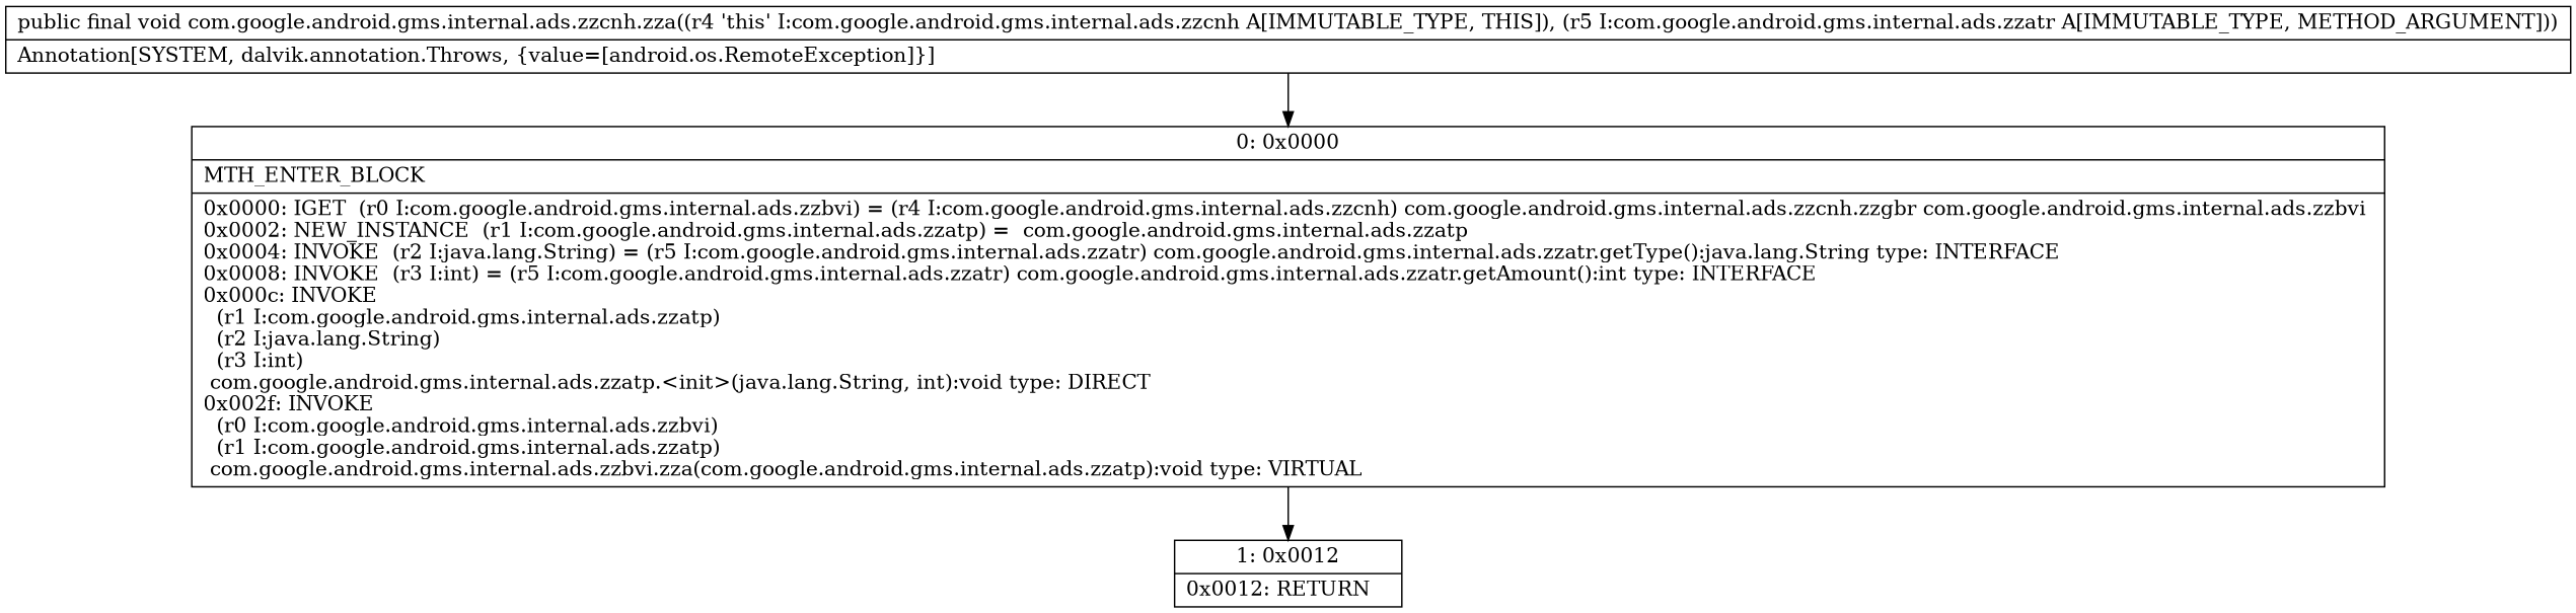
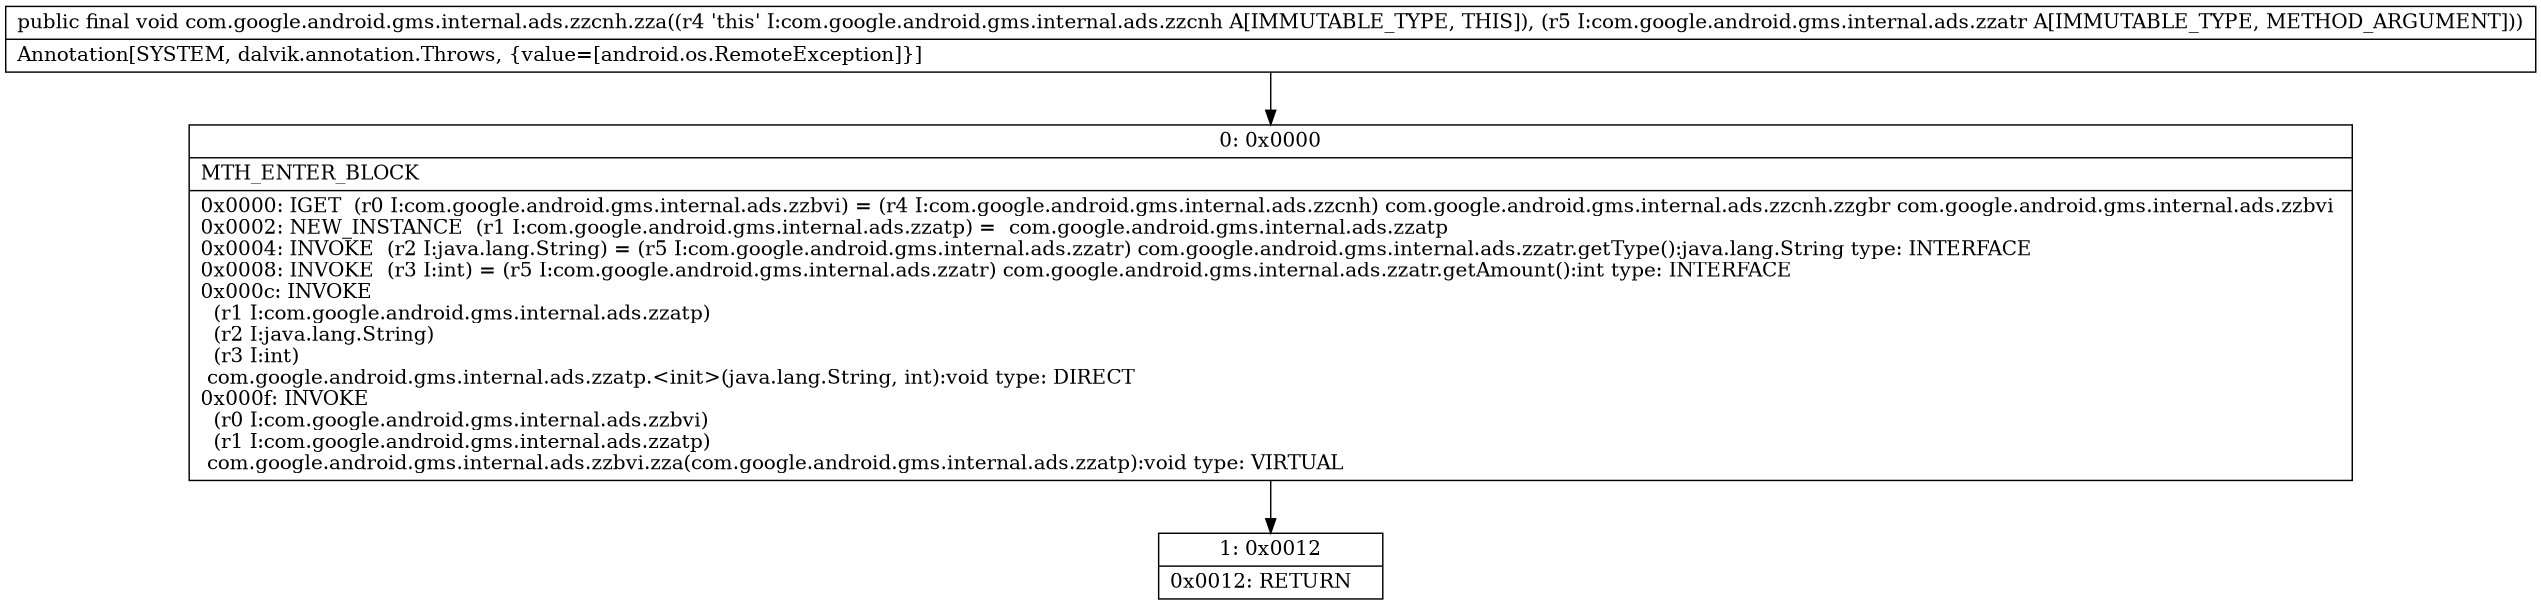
  digraph {
    node [shape=record]
-   n1 [label="{0\:\ 0x0000|MTH_ENTER_BLOCK\l|0x0000: IGET  (r0 I:com.google.android.gms.internal.ads.zzbvi) = (r4 I:com.google.android.gms.internal.ads.zzcnh) com.google.android.gms.internal.ads.zzcnh.zzgbr com.google.android.gms.internal.ads.zzbvi \l0x0002: NEW_INSTANCE  (r1 I:com.google.android.gms.internal.ads.zzatp) =  com.google.android.gms.internal.ads.zzatp \l0x0004: INVOKE  (r2 I:java.lang.String) = (r5 I:com.google.android.gms.internal.ads.zzatr) com.google.android.gms.internal.ads.zzatr.getType():java.lang.String type: INTERFACE \l0x0008: INVOKE  (r3 I:int) = (r5 I:com.google.android.gms.internal.ads.zzatr) com.google.android.gms.internal.ads.zzatr.getAmount():int type: INTERFACE \l0x000c: INVOKE  \l  (r1 I:com.google.android.gms.internal.ads.zzatp)\l  (r2 I:java.lang.String)\l  (r3 I:int)\l com.google.android.gms.internal.ads.zzatp.\<init\>(java.lang.String, int):void type: DIRECT \l0x002f: INVOKE  \l  (r0 I:com.google.android.gms.internal.ads.zzbvi)\l  (r1 I:com.google.android.gms.internal.ads.zzatp)\l com.google.android.gms.internal.ads.zzbvi.zza(com.google.android.gms.internal.ads.zzatp):void type: VIRTUAL \l}"]
+   n1 [label="{0\:\ 0x0000|MTH_ENTER_BLOCK\l|0x0000: IGET  (r0 I:com.google.android.gms.internal.ads.zzbvi) = (r4 I:com.google.android.gms.internal.ads.zzcnh) com.google.android.gms.internal.ads.zzcnh.zzgbr com.google.android.gms.internal.ads.zzbvi \l0x0002: NEW_INSTANCE  (r1 I:com.google.android.gms.internal.ads.zzatp) =  com.google.android.gms.internal.ads.zzatp \l0x0004: INVOKE  (r2 I:java.lang.String) = (r5 I:com.google.android.gms.internal.ads.zzatr) com.google.android.gms.internal.ads.zzatr.getType():java.lang.String type: INTERFACE \l0x0008: INVOKE  (r3 I:int) = (r5 I:com.google.android.gms.internal.ads.zzatr) com.google.android.gms.internal.ads.zzatr.getAmount():int type: INTERFACE \l0x000c: INVOKE  \l  (r1 I:com.google.android.gms.internal.ads.zzatp)\l  (r2 I:java.lang.String)\l  (r3 I:int)\l com.google.android.gms.internal.ads.zzatp.\<init\>(java.lang.String, int):void type: DIRECT \l0x000f: INVOKE  \l  (r0 I:com.google.android.gms.internal.ads.zzbvi)\l  (r1 I:com.google.android.gms.internal.ads.zzatp)\l com.google.android.gms.internal.ads.zzbvi.zza(com.google.android.gms.internal.ads.zzatp):void type: VIRTUAL \l}"]
    n2 [label="{1\:\ 0x0012|0x0012: RETURN   \l}"]
    n3 [label="{public final void com.google.android.gms.internal.ads.zzcnh.zza((r4 'this' I:com.google.android.gms.internal.ads.zzcnh A[IMMUTABLE_TYPE, THIS]), (r5 I:com.google.android.gms.internal.ads.zzatr A[IMMUTABLE_TYPE, METHOD_ARGUMENT]))  | Annotation[SYSTEM, dalvik.annotation.Throws, \{value=[android.os.RemoteException]\}]\l}"]
    n1 -> n2
    n3 -> n1
  }
